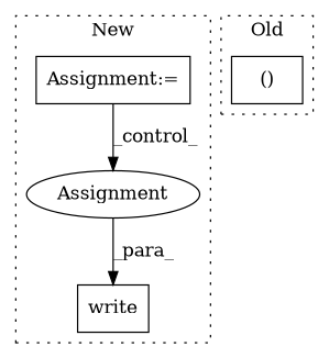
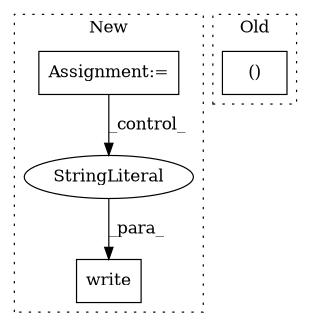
  digraph {
    node [shape=box]
    n1 [a=32 l="6,1" label=write s="6412,6422"]
-   n2 [a=45 l=4 label=Assignment s=6418 shape=ellipse]
+   n2 [a=45 l=4 label=StringLiteral s=6418 shape=ellipse]
    n3 [a=7 l=109 label="Assignment:=" s=4183]
    n4 [a=106 l=47 label="()" s=2353]
    subgraph cluster_1 {
      label=New
      style=dotted
      n1
      n2
      n3
    }
    subgraph cluster_2 {
      label=Old
      style=dotted
      n4
    }
    n2 -> n1 [label=_para_]
    n3 -> n2 [label=_control_]
  }
